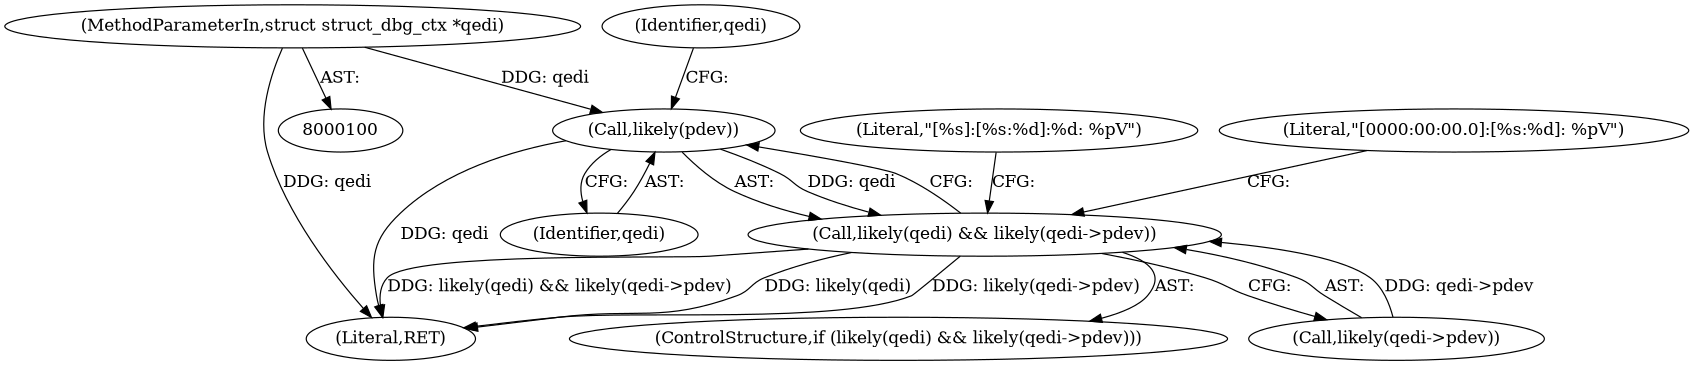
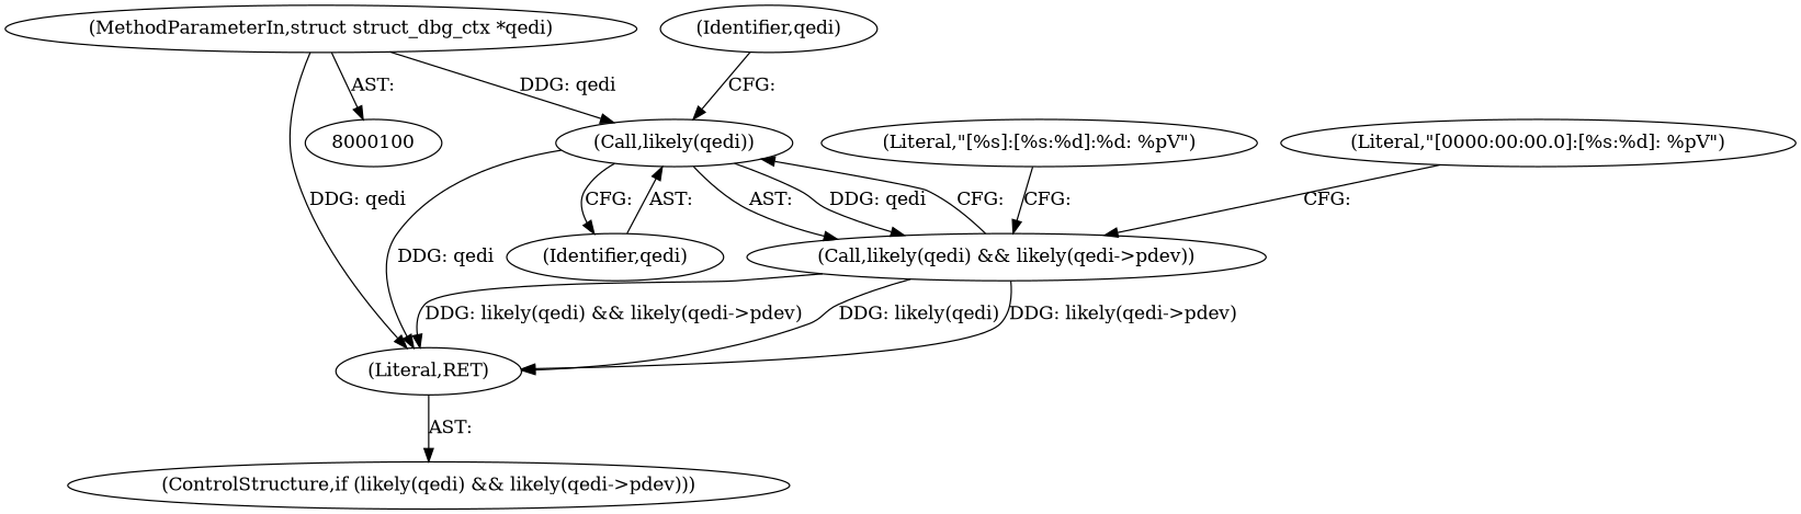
  digraph {
-   n1 [label="(Call,likely(pdev))"]
+   n1 [label="(Call,likely(qedi))"]
    n2 [label="(Call,likely(qedi) && likely(qedi->pdev))"]
    n3 [label="(Literal,RET)"]
    n4 [label="(Identifier,qedi)"]
    n5 [label="(ControlStructure,if (likely(qedi) && likely(qedi->pdev)))"]
-   n6 [label="(Call,likely(qedi->pdev))"]
    n7 [label="(MethodParameterIn,struct struct_dbg_ctx *qedi)"]
    n8 [label=8000100]
    n9 [label="(Identifier,qedi)"]
    n10 [label="(Literal,\"[%s]:[%s:%d]:%d: %pV\")"]
    n11 [label="(Literal,\"[0000:00:00.0]:[%s:%d]: %pV\")"]
    n1 -> n2 [label="AST: "]
    n1 -> n2 [label="DDG: qedi"]
    n1 -> n3 [label="DDG: qedi"]
    n1 -> n4 [label="CFG: "]
    n2 -> n1 [label="CFG: "]
    n2 -> n3 [label="DDG: likely(qedi)"]
    n2 -> n3 [label="DDG: likely(qedi->pdev)"]
    n2 -> n3 [label="DDG: likely(qedi) && likely(qedi->pdev)"]
-   n2 -> n5 [label="AST: "]
-   n2 -> n6 [label="CFG: "]
+   n3 -> n5 [label="AST: "]
    n4 -> n1 [label="AST: "]
-   n6 -> n2 [label="AST: "]
-   n6 -> n2 [label="DDG: qedi->pdev"]
    n7 -> n1 [label="DDG: qedi"]
    n7 -> n3 [label="DDG: qedi"]
    n7 -> n8 [label="AST: "]
    n9 -> n1 [label="CFG: "]
    n10 -> n2 [label="CFG: "]
    n11 -> n2 [label="CFG: "]
  }
